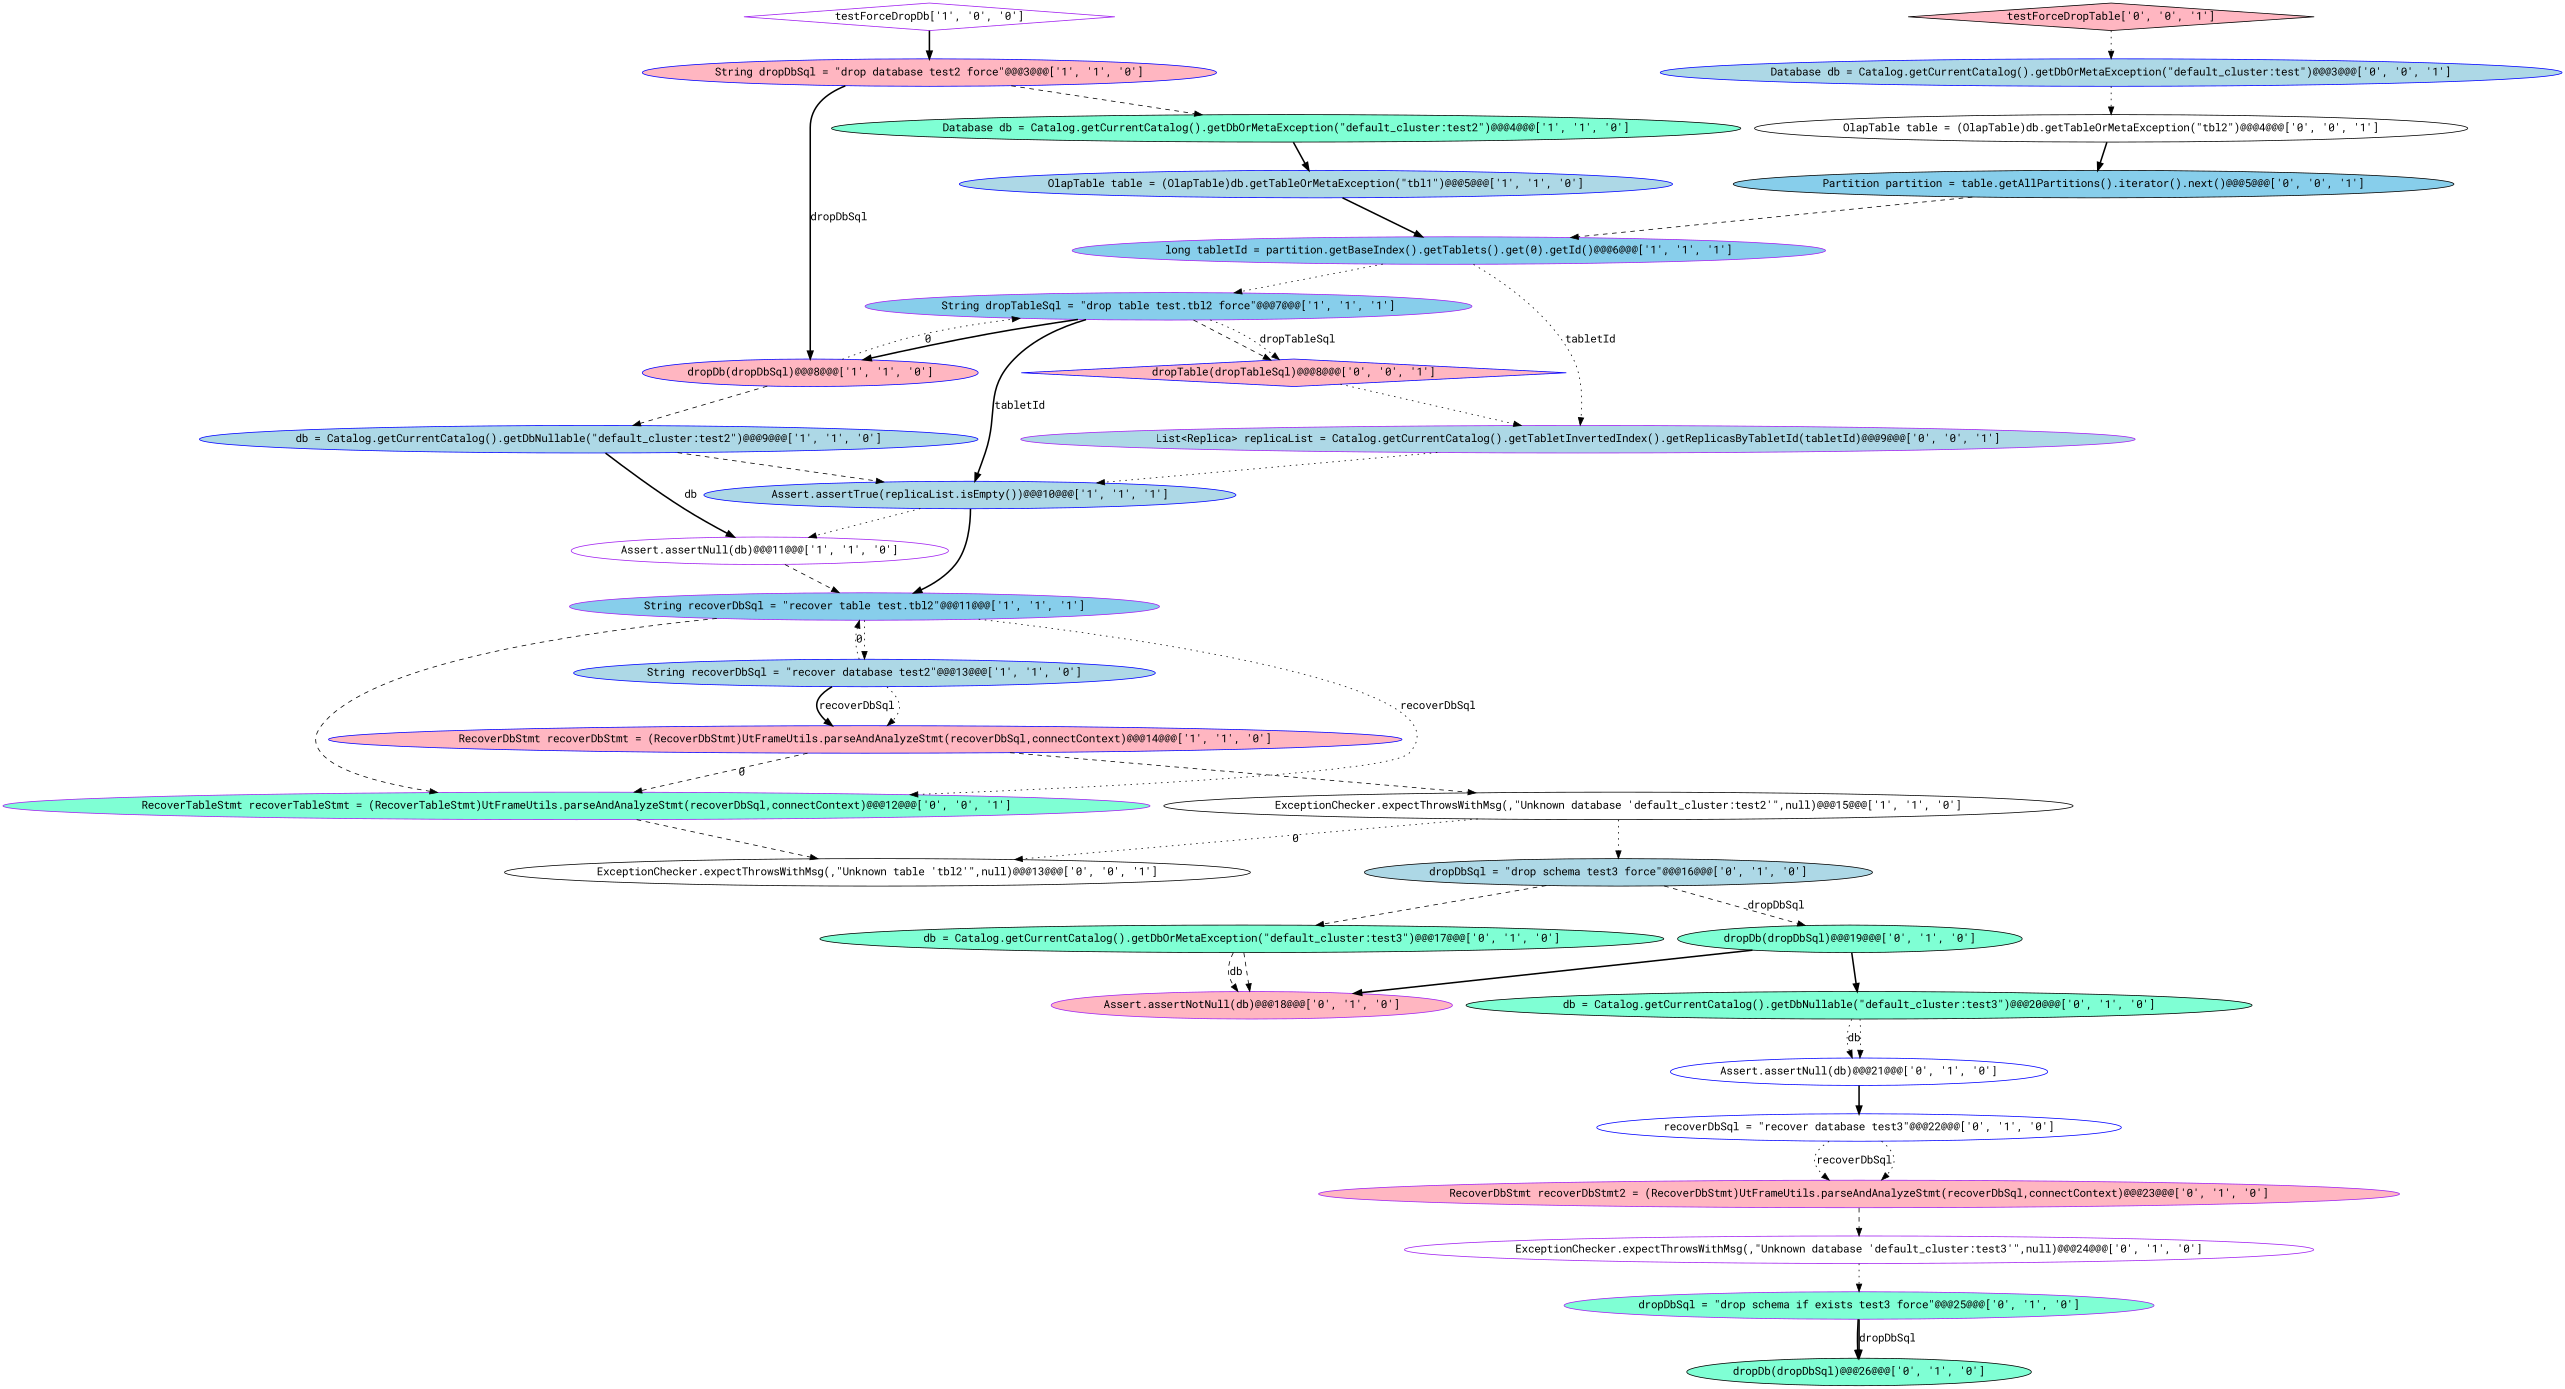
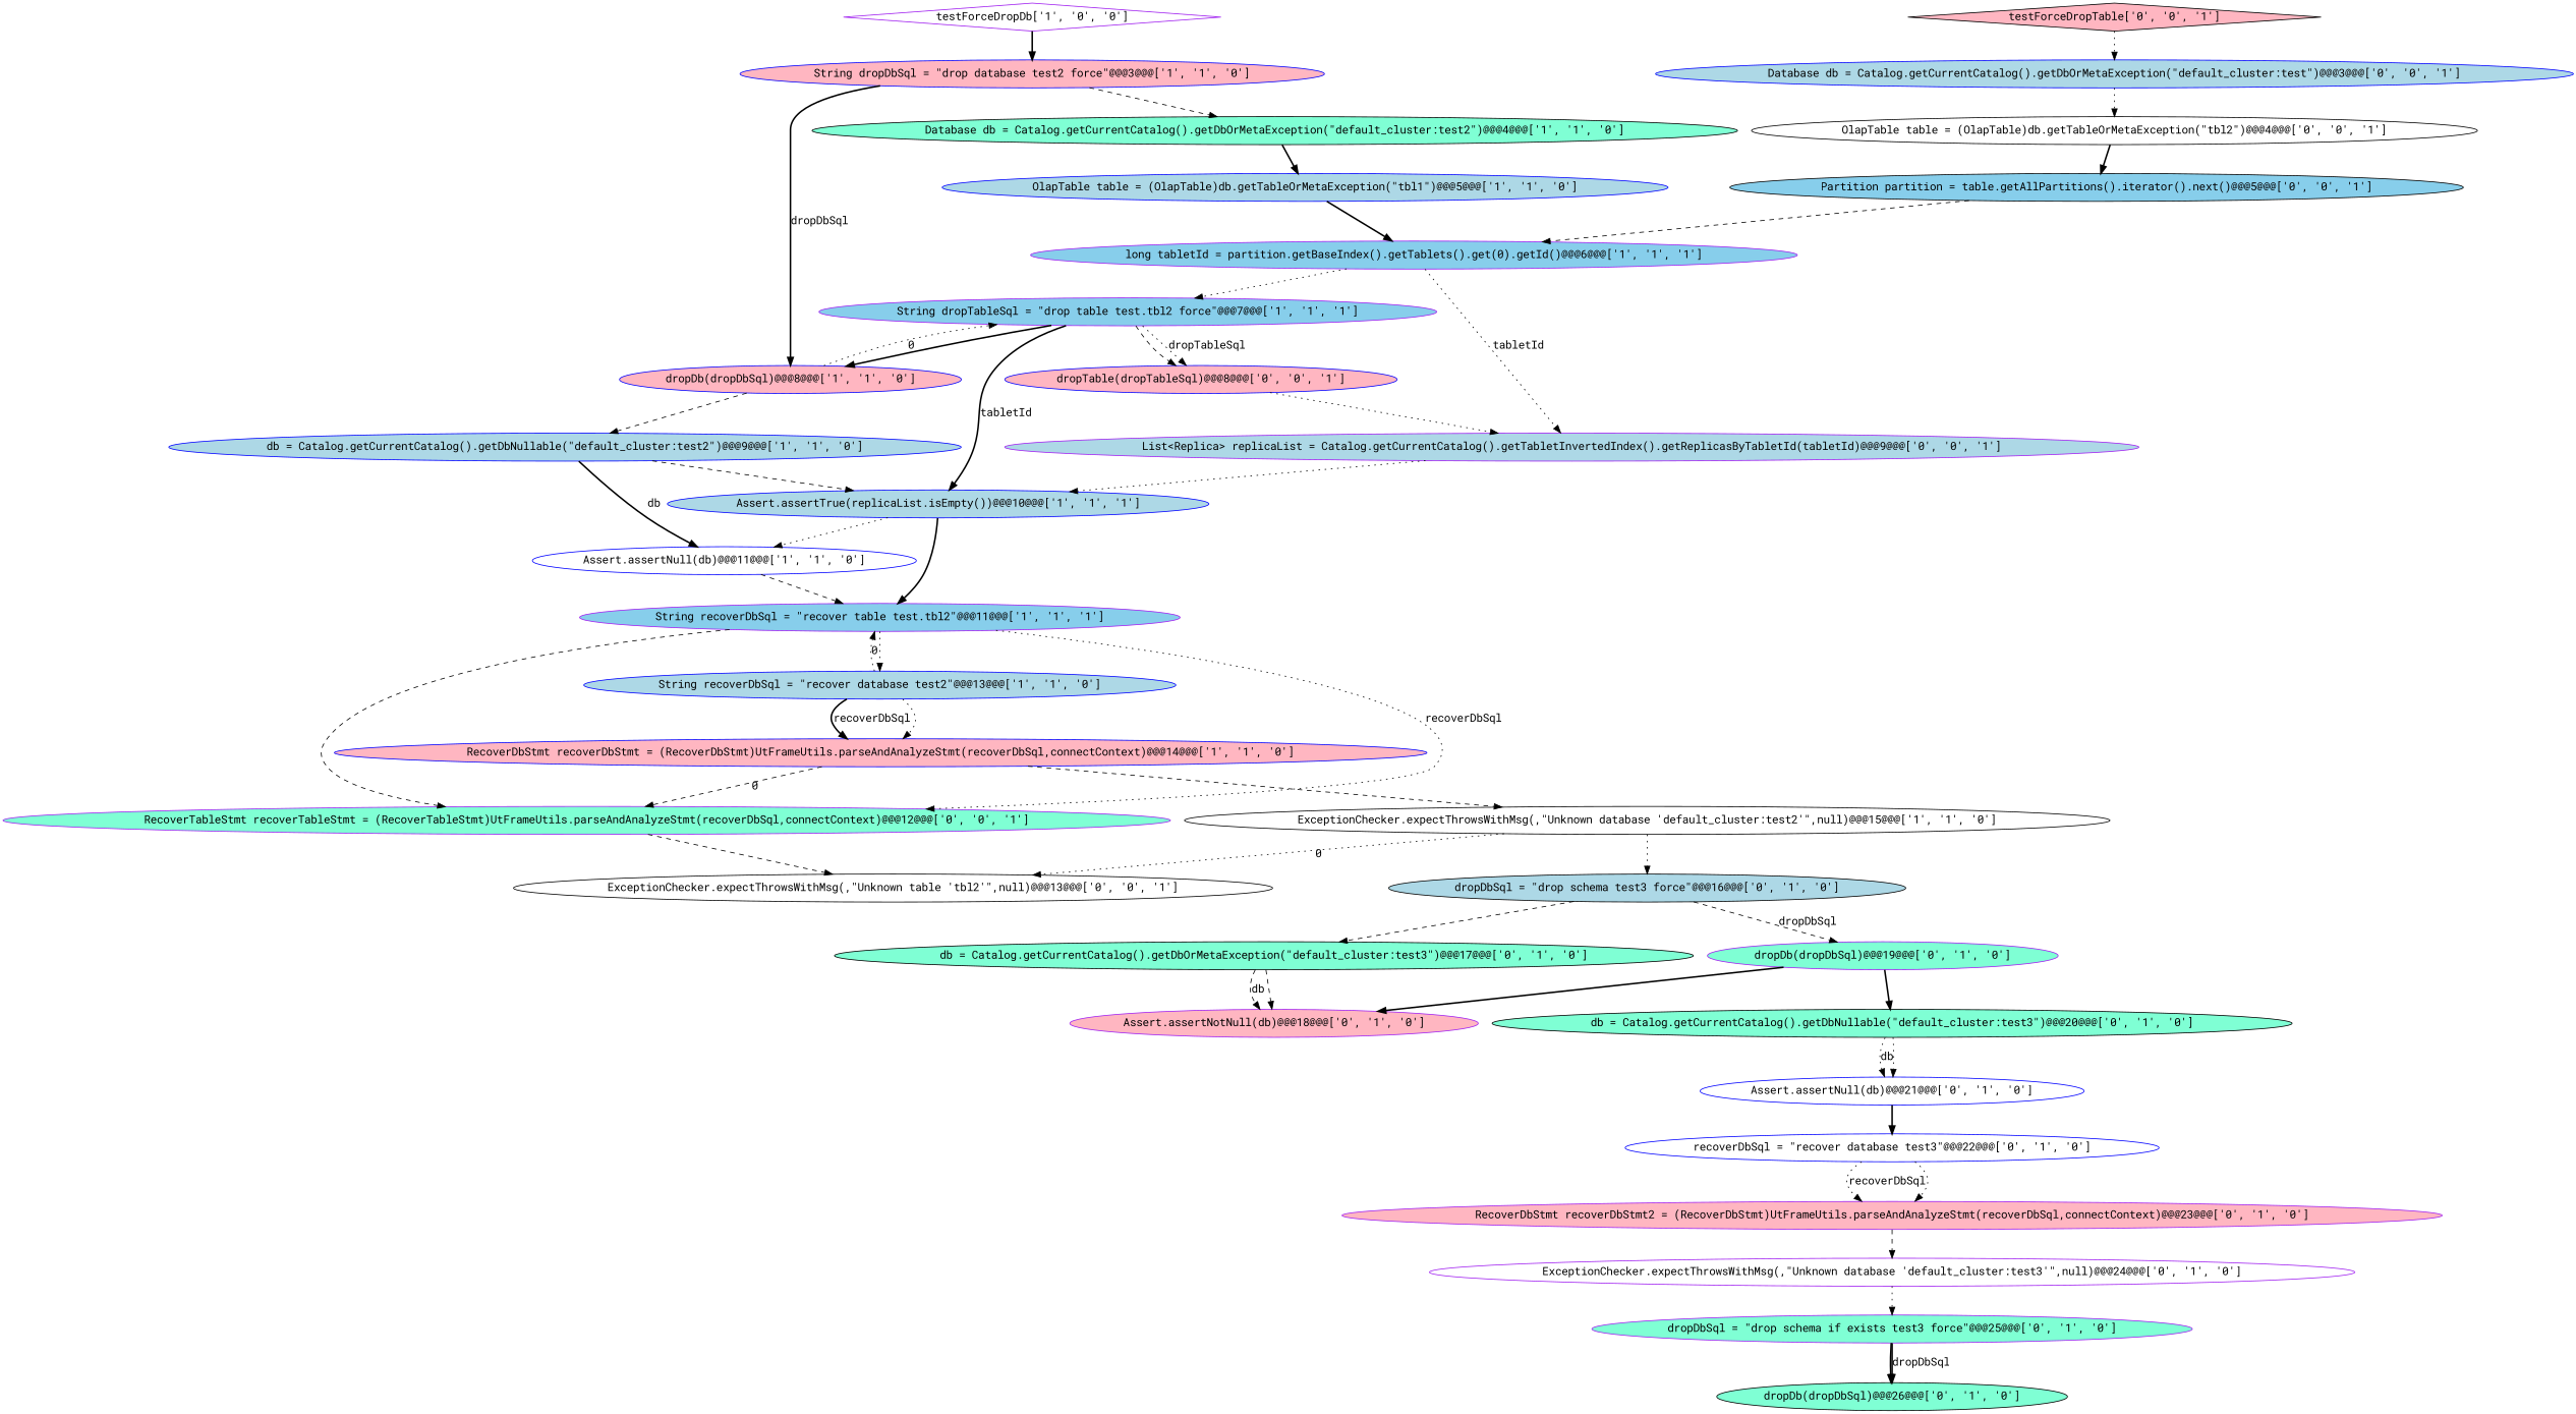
  digraph {
    fontname="Roboto Mono"
    node [color=black fillcolor=white fontname="Roboto Mono" shape=ellipse style=filled]
    edge [fontname="Roboto Mono" style=dotted]
    n1 [fillcolor=lightpink label="testForceDropTable['0', '0', '1']" shape=diamond]
    n2 [color=blue fillcolor=lightblue label="Database db = Catalog.getCurrentCatalog().getDbOrMetaException(\"default_cluster:test\")@@@3@@@['0', '0', '1']"]
    n3 [label="OlapTable table = (OlapTable)db.getTableOrMetaException(\"tbl2\")@@@4@@@['0', '0', '1']"]
    n4 [color=purple fillcolor=skyblue label="String recoverDbSql = \"recover table test.tbl2\"@@@11@@@['1', '1', '1']"]
    n5 [color=blue fillcolor=lightblue label="String recoverDbSql = \"recover database test2\"@@@13@@@['1', '1', '0']"]
    n6 [color=purple fillcolor=aquamarine label="RecoverTableStmt recoverTableStmt = (RecoverTableStmt)UtFrameUtils.parseAndAnalyzeStmt(recoverDbSql,connectContext)@@@12@@@['0', '0', '1']"]
    n7 [color=blue fillcolor=lightpink label="RecoverDbStmt recoverDbStmt = (RecoverDbStmt)UtFrameUtils.parseAndAnalyzeStmt(recoverDbSql,connectContext)@@@14@@@['1', '1', '0']"]
    n8 [label="ExceptionChecker.expectThrowsWithMsg(,\"Unknown table 'tbl2'\",null)@@@13@@@['0', '0', '1']"]
    n9 [fillcolor=lightblue label="dropDbSql = \"drop schema test3 force\"@@@16@@@['0', '1', '0']"]
    n10 [fillcolor=aquamarine label="db = Catalog.getCurrentCatalog().getDbOrMetaException(\"default_cluster:test3\")@@@17@@@['0', '1', '0']"]
-   n11 [fillcolor=aquamarine label="dropDb(dropDbSql)@@@19@@@['0', '1', '0']"]
+   n11 [color=purple fillcolor=aquamarine label="dropDb(dropDbSql)@@@19@@@['0', '1', '0']"]
    n12 [color=purple fillcolor=lightpink label="Assert.assertNotNull(db)@@@18@@@['0', '1', '0']"]
    n13 [fillcolor=aquamarine label="db = Catalog.getCurrentCatalog().getDbNullable(\"default_cluster:test3\")@@@20@@@['0', '1', '0']"]
    n14 [color=purple fillcolor=skyblue label="String dropTableSql = \"drop table test.tbl2 force\"@@@7@@@['1', '1', '1']"]
-   n15 [color=blue fillcolor=lightpink label="dropTable(dropTableSql)@@@8@@@['0', '0', '1']" shape=diamond]
+   n15 [color=blue fillcolor=lightpink label="dropTable(dropTableSql)@@@8@@@['0', '0', '1']"]
    n16 [color=blue fillcolor=lightblue label="Assert.assertTrue(replicaList.isEmpty())@@@10@@@['1', '1', '1']"]
    n17 [color=blue fillcolor=lightpink label="dropDb(dropDbSql)@@@8@@@['1', '1', '0']"]
    n18 [color=purple fillcolor=lightblue label="List<Replica> replicaList = Catalog.getCurrentCatalog().getTabletInvertedIndex().getReplicasByTabletId(tabletId)@@@9@@@['0', '0', '1']"]
-   n19 [color=purple label="Assert.assertNull(db)@@@11@@@['1', '1', '0']"]
+   n19 [color=blue label="Assert.assertNull(db)@@@11@@@['1', '1', '0']"]
    n20 [color=blue fillcolor=lightblue label="db = Catalog.getCurrentCatalog().getDbNullable(\"default_cluster:test2\")@@@9@@@['1', '1', '0']"]
    n21 [color=blue fillcolor=lightpink label="String dropDbSql = \"drop database test2 force\"@@@3@@@['1', '1', '0']"]
    n22 [fillcolor=aquamarine label="Database db = Catalog.getCurrentCatalog().getDbOrMetaException(\"default_cluster:test2\")@@@4@@@['1', '1', '0']"]
    n23 [color=blue fillcolor=lightblue label="OlapTable table = (OlapTable)db.getTableOrMetaException(\"tbl1\")@@@5@@@['1', '1', '0']"]
    n24 [color=purple fillcolor=skyblue label="long tabletId = partition.getBaseIndex().getTablets().get(0).getId()@@@6@@@['1', '1', '1']"]
    n25 [color=purple label="ExceptionChecker.expectThrowsWithMsg(,\"Unknown database 'default_cluster:test3'\",null)@@@24@@@['0', '1', '0']"]
    n26 [color=purple fillcolor=aquamarine label="dropDbSql = \"drop schema if exists test3 force\"@@@25@@@['0', '1', '0']"]
    n27 [fillcolor=aquamarine label="dropDb(dropDbSql)@@@26@@@['0', '1', '0']"]
    n28 [label="ExceptionChecker.expectThrowsWithMsg(,\"Unknown database 'default_cluster:test2'\",null)@@@15@@@['1', '1', '0']"]
    n29 [fillcolor=skyblue label="Partition partition = table.getAllPartitions().iterator().next()@@@5@@@['0', '0', '1']"]
    n30 [color=blue label="Assert.assertNull(db)@@@21@@@['0', '1', '0']"]
    n31 [color=blue label="recoverDbSql = \"recover database test3\"@@@22@@@['0', '1', '0']"]
    n32 [color=purple fillcolor=lightpink label="RecoverDbStmt recoverDbStmt2 = (RecoverDbStmt)UtFrameUtils.parseAndAnalyzeStmt(recoverDbSql,connectContext)@@@23@@@['0', '1', '0']"]
    n33 [color=purple label="testForceDropDb['1', '0', '0']" shape=diamond]
    n1 -> n2
    n2 -> n3
    n3 -> n29 [style=bold]
    n4 -> n5
    n4 -> n6 [label=recoverDbSql]
    n4 -> n6 [style=dashed]
    n5 -> n4 [label=0]
    n5 -> n7
    n5 -> n7 [label=recoverDbSql style=bold]
    n6 -> n8 [style=dashed]
    n7 -> n6 [label=0 style=dashed]
    n7 -> n28 [style=dashed]
    n9 -> n10 [style=dashed]
    n9 -> n11 [label=dropDbSql style=dashed]
    n10 -> n12 [style=dashed]
    n10 -> n12 [label=db style=dashed]
    n11 -> n12 [style=bold]
    n11 -> n13 [style=bold]
    n13 -> n30 [label=db]
    n13 -> n30
    n14 -> n15 [style=dashed]
    n14 -> n15 [label=dropTableSql]
    n14 -> n16 [label=tabletId style=bold]
    n14 -> n17 [style=bold]
    n15 -> n18
    n16 -> n4 [style=bold]
    n16 -> n19
    n17 -> n14 [label=0]
    n17 -> n20 [style=dashed]
    n18 -> n16
    n19 -> n4 [style=dashed]
    n20 -> n16 [style=dashed]
    n20 -> n19 [label=db style=bold]
    n21 -> n17 [label=dropDbSql style=bold]
    n21 -> n22 [style=dashed]
    n22 -> n23 [style=bold]
    n23 -> n24 [style=bold]
    n24 -> n14
    n24 -> n18 [label=tabletId]
    n25 -> n26
    n26 -> n27 [style=bold]
    n26 -> n27 [label=dropDbSql style=bold]
    n28 -> n8 [label=0]
    n28 -> n9
    n29 -> n24 [style=dashed]
    n30 -> n31 [style=bold]
    n31 -> n32 [label=recoverDbSql]
    n31 -> n32
    n32 -> n25 [style=dashed]
    n33 -> n21 [style=bold]
  }
